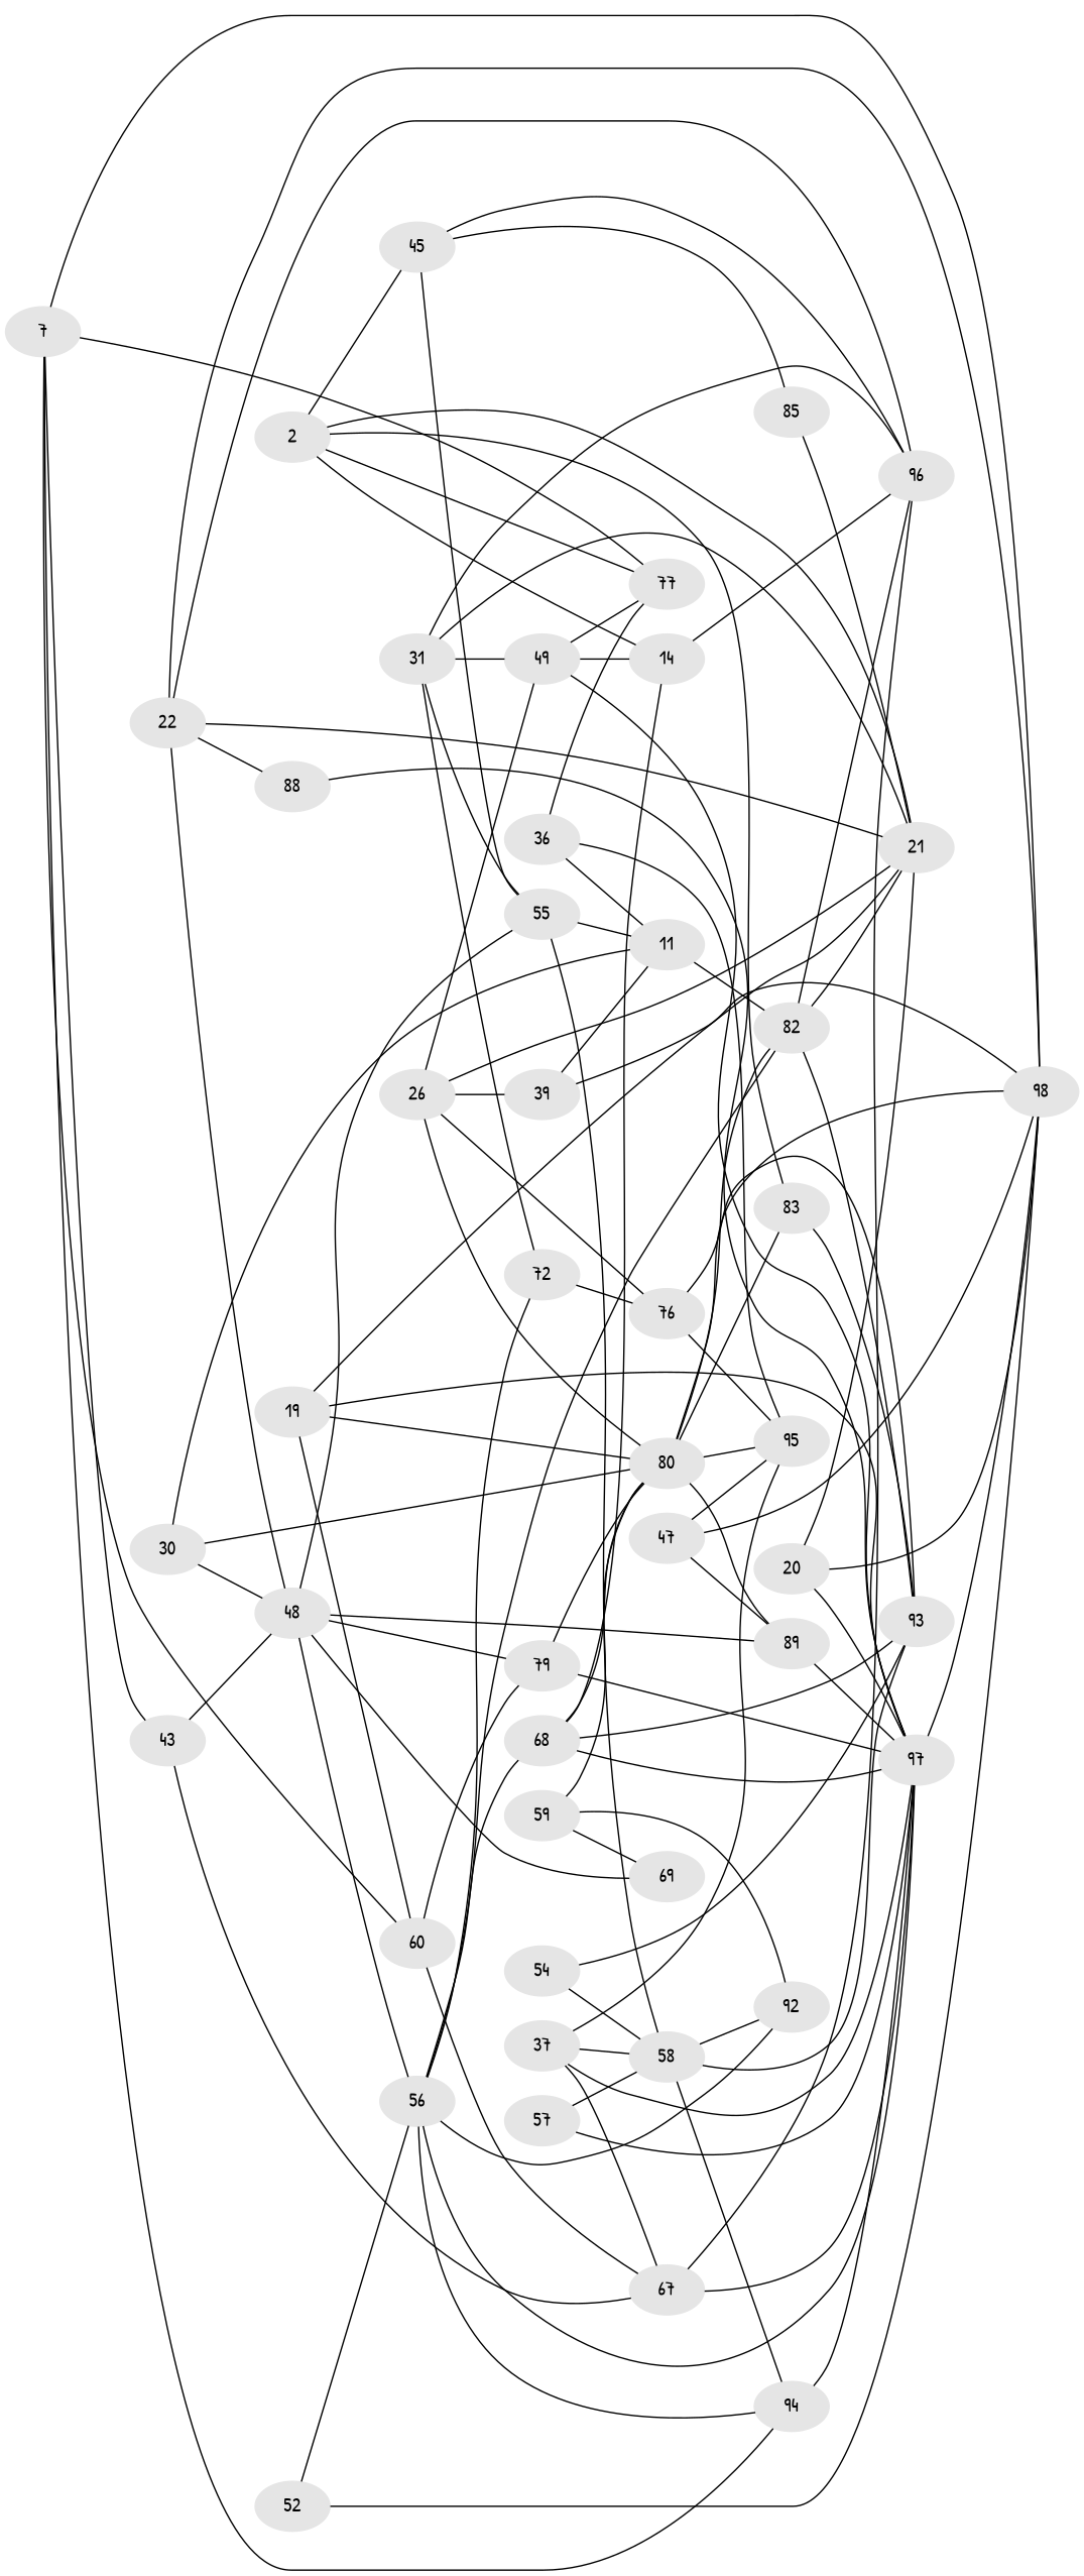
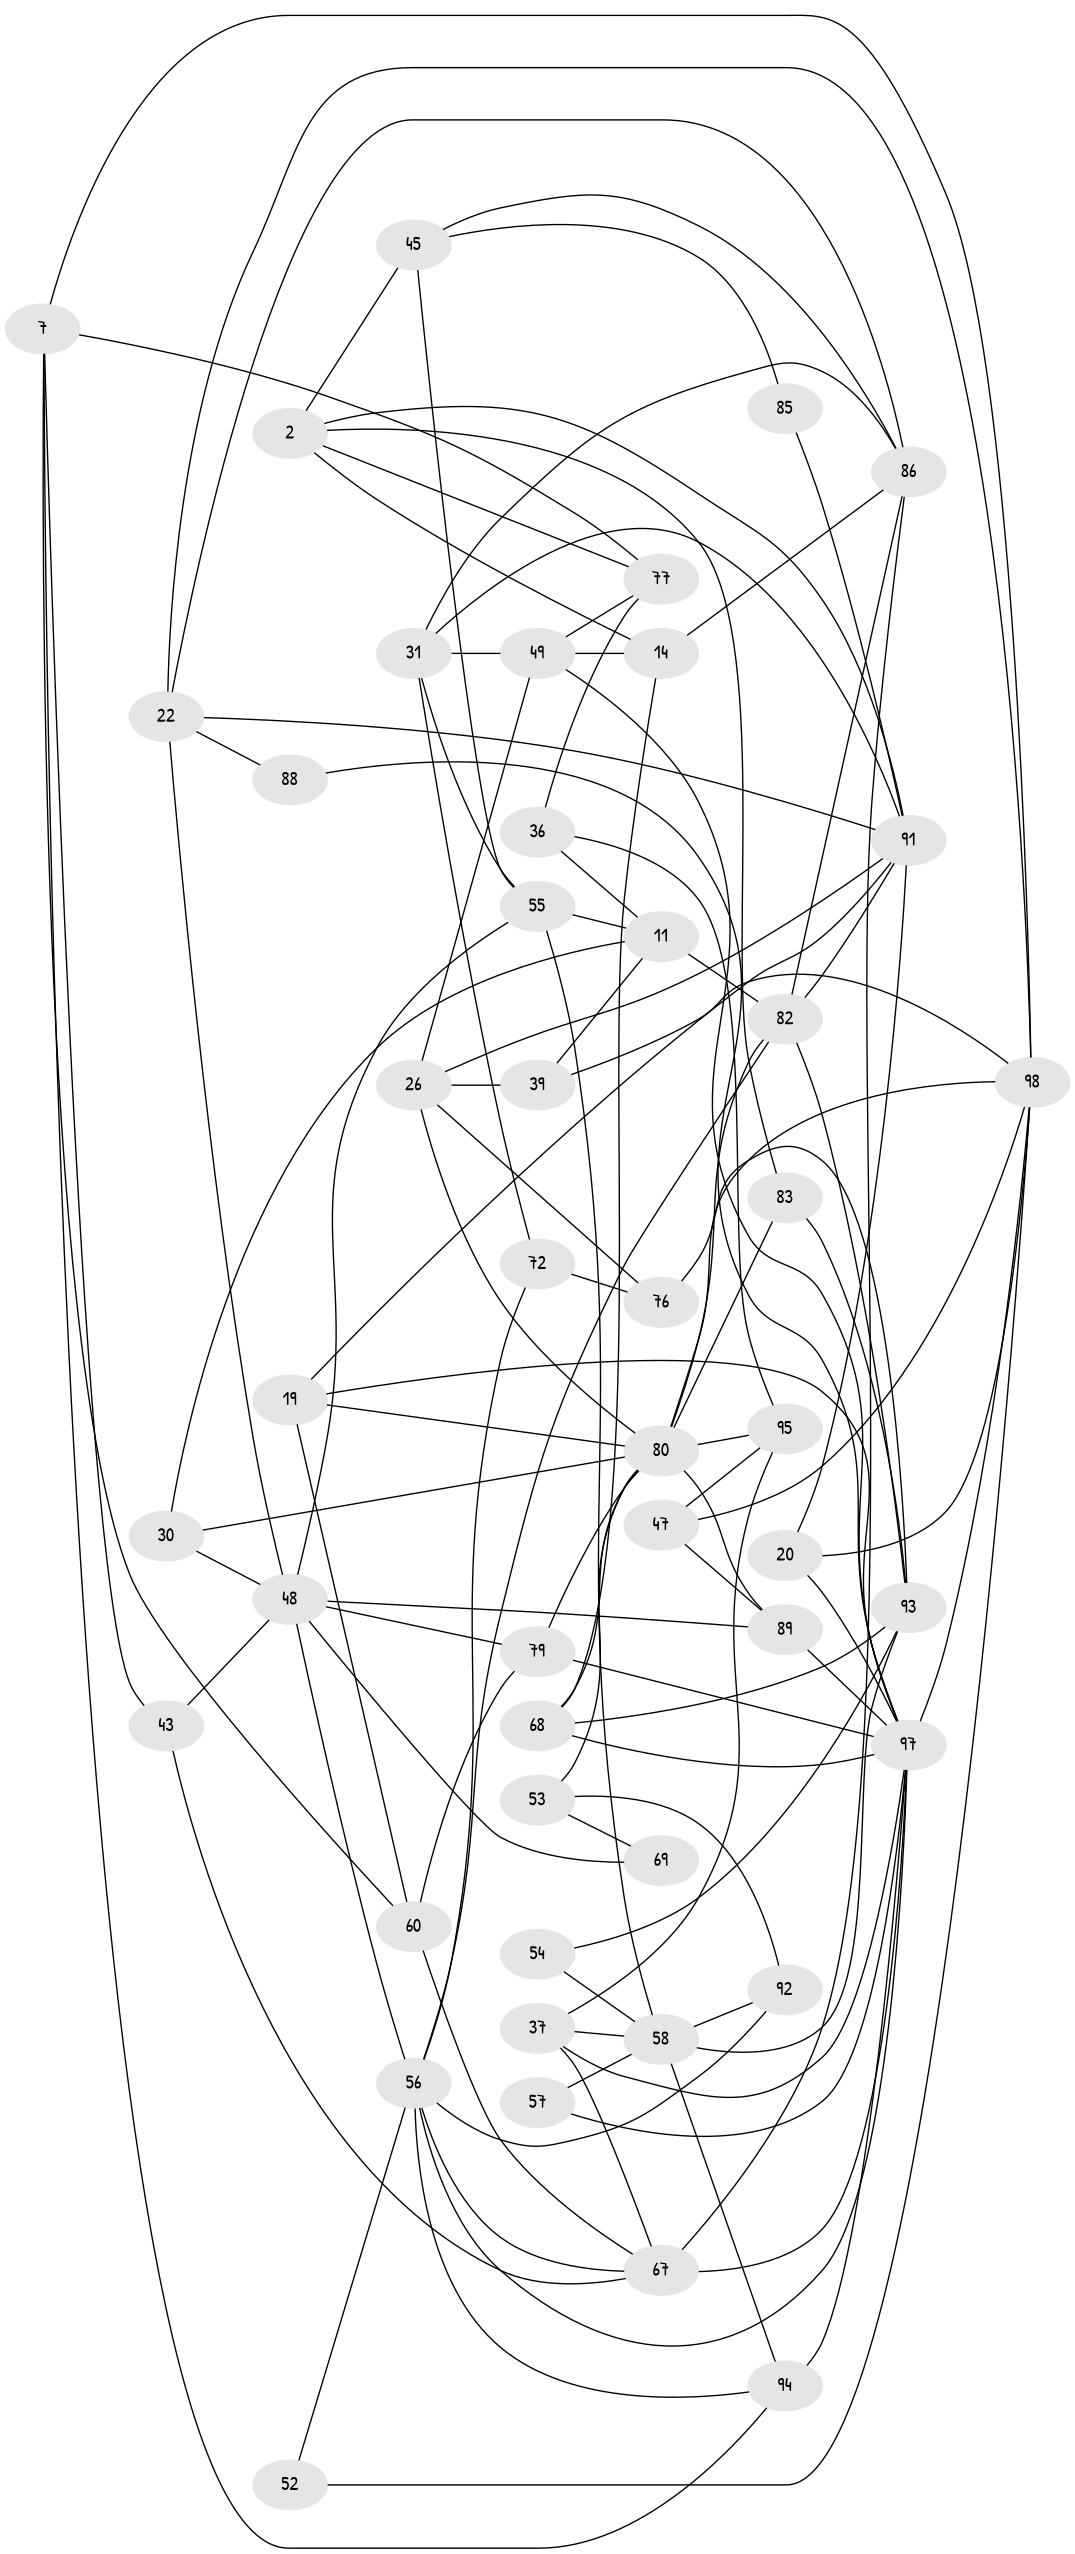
  graph {
    fontname="Patrick Hand"
    rankdir=LR
    node [color=gray90 fontname="Patrick Hand" style=filled]
    edge [fontname="Patrick Hand"]
    2
    45
    77 [super="+5"]
    83
    n5 [label=14 super="+42"]
-   91 [super="+64+33" label=21]
-   96 [super="+1"]
+   91 [super="+64+33"]
+   96 [super="+1" label=86]
    55
    85
    93 [super="+29+32"]
    7
    43
    60
    94 [super="+70"]
    98 [super="+15+35"]
    48 [super="+41"]
    67
    79 [super="+75"]
    97 [super="+38+78+86"]
    19
    80 [super="+16+27+65"]
    95 [super="+74"]
    89 [super="+23+63"]
    82 [super="+81"]
    20
    56 [super="+3+21"]
    69
    22
    88 [super="+46"]
    26
    39
    49 [super="+40"]
    76
    n34 [label=11]
    30
    31 [super="+24"]
    72
    58 [super="+53"]
    36
    92
    37
    47
    68 [super="+66"]
    52
    54 [super="+51"]
    57
-   59
+   59 [label=53]
    2 -- 45
    2 -- 77
    2 -- 83
    2 -- n5
    2 -- 91
    45 -- 96
    45 -- 55
    45 -- 85
    83 -- 93
    n5 -- 96
    55 -- n34
    55 -- 58 [weight=2]
    85 -- 91
    7 -- 77 [weight=2]
    7 -- 43
    7 -- 60
    7 -- 94
    7 -- 98 [weight=3]
    43 -- 48
    43 -- 67
    60 -- 67
    60 -- 79
    94 -- 97 [weight=3]
    48 -- 55
    48 -- 79
    48 -- 89 [weight=2]
    48 -- 56 [weight=2]
    48 -- 69
    67 -- 96
    67 -- 97
    79 -- 97
    79 -- 80 [weight=3]
    97 -- 98 [weight=3]
    19 -- 91
    19 -- 60
    19 -- 97
    19 -- 80
    80 -- 83
    80 -- 98 [weight=2]
    80 -- 95 [weight=2]
    80 -- 89 [weight=3]
    80 -- 82 [weight=2]
    89 -- 97 [weight=2]
    82 -- 91 [weight=2]
    82 -- 96 [weight=2]
    82 -- 93 [weight=2]
    20 -- 91
    20 -- 98
    20 -- 97
    56 -- 94
    56 -- 97
    56 -- 82
    56 -- 72
    56 -- 92
-   56 -- 68
+   56 -- 67
    22 -- 91 [weight=2]
    22 -- 96
    22 -- 98
    22 -- 48
    22 -- 88 [weight=2]
    88 -- 97
    26 -- 91 [weight=3]
    26 -- 80
    26 -- 39
    26 -- 49
    26 -- 76
    39 -- 98
    39 -- n34
    49 -- 77
    49 -- n5 [weight=2]
    49 -- 97
    76 -- 93
-   76 -- 95
    n34 -- 82
    30 -- 48
    30 -- 80 [weight=2]
    30 -- n34
    31 -- 91
    31 -- 96
    31 -- 55
    31 -- 49
    31 -- 72
    72 -- 76
    58 -- 93
    58 -- 94
    58 -- 92
    36 -- 77
    36 -- 95
    36 -- n34
    37 -- 67
    37 -- 97
    37 -- 95
    37 -- 58
    47 -- 98
    47 -- 95
    47 -- 89
    68 -- n5
    68 -- 93
    68 -- 97 [weight=2]
    68 -- 80
    52 -- 98
    52 -- 56
    54 -- 93
    54 -- 58 [weight=3]
    57 -- 97
    57 -- 58
    59 -- 80 [weight=2]
    59 -- 69
    59 -- 92
  }
